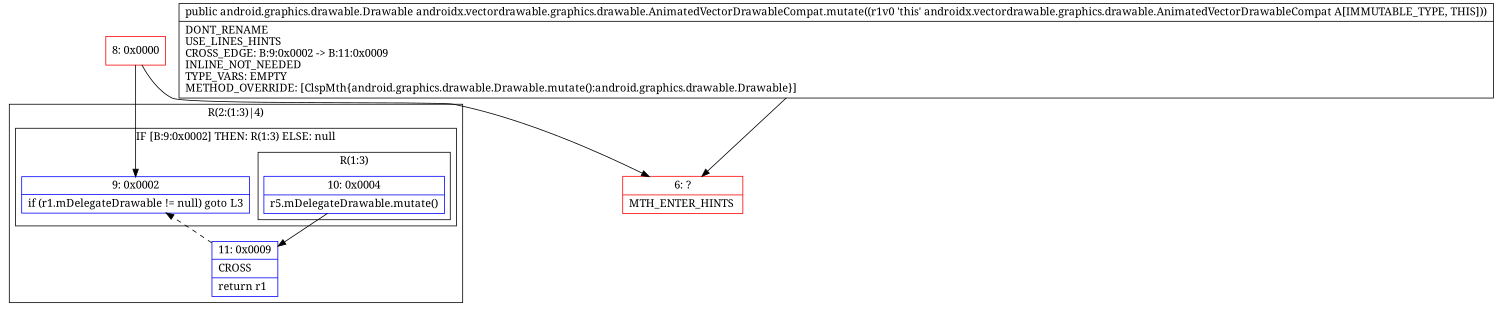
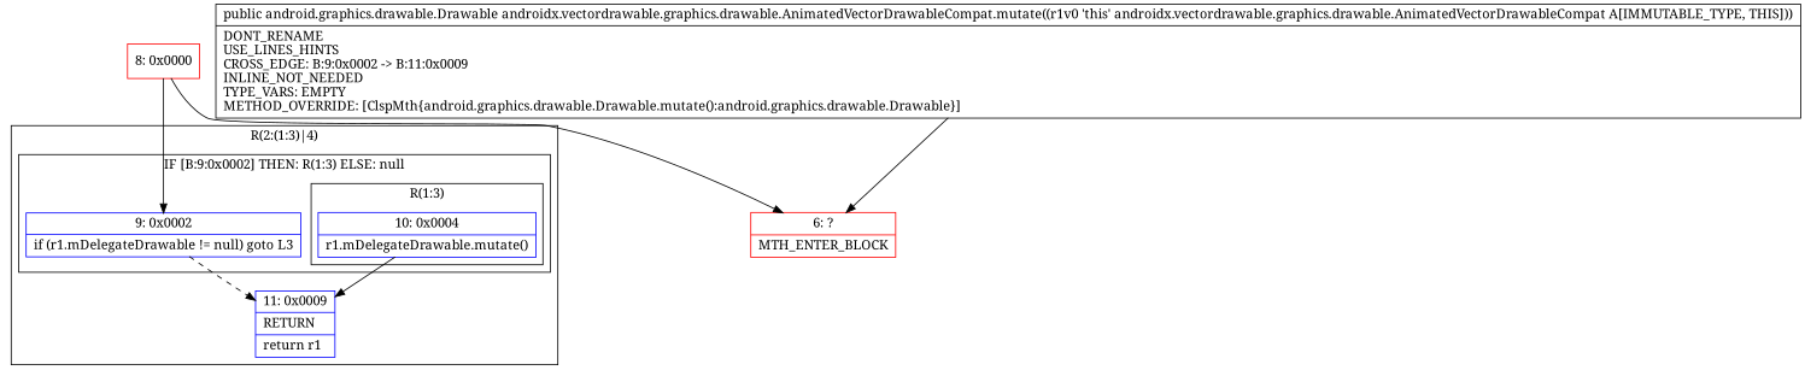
  digraph {
    fontname="Noto Serif"
    node [color=blue fontname="Noto Serif" shape=record]
    edge [fontname="Noto Serif"]
-   n1 [label="{10\:\ 0x0004|r5.mDelegateDrawable.mutate()\l}"]
+   n1 [label="{10\:\ 0x0004|r1.mDelegateDrawable.mutate()\l}"]
    n2 [label="{9\:\ 0x0002|if (r1.mDelegateDrawable != null) goto L3\l}"]
-   n3 [label="{11\:\ 0x0009|CROSS\l|return r1\l}"]
-   n4 [color=red label="{6\:\ ?|MTH_ENTER_HINTS\l}"]
+   n3 [label="{11\:\ 0x0009|RETURN\l|return r1\l}"]
+   n4 [color=red label="{6\:\ ?|MTH_ENTER_BLOCK\l}"]
    n5 [color=red label="{8\:\ 0x0000}"]
    n6 [label="{public android.graphics.drawable.Drawable androidx.vectordrawable.graphics.drawable.AnimatedVectorDrawableCompat.mutate((r1v0 'this' androidx.vectordrawable.graphics.drawable.AnimatedVectorDrawableCompat A[IMMUTABLE_TYPE, THIS]))  | DONT_RENAME\lUSE_LINES_HINTS\lCROSS_EDGE: B:9:0x0002 \-\> B:11:0x0009\lINLINE_NOT_NEEDED\lTYPE_VARS: EMPTY\lMETHOD_OVERRIDE: [ClspMth\{android.graphics.drawable.Drawable.mutate():android.graphics.drawable.Drawable\}]\l}" color=""]
    subgraph cluster_1 {
      label="R(2:(1:3)|4)"
      n3
      subgraph cluster_2 {
        label="IF [B:9:0x0002] THEN: R(1:3) ELSE: null"
        n2
        subgraph cluster_3 {
          label="R(1:3)"
          n1
        }
      }
    }
    n1 -> n3
-   n3 -> n2 [style=dashed]
+   n2 -> n3 [style=dashed]
    n5 -> n2
    n5 -> n4
    n6 -> n4
  }
